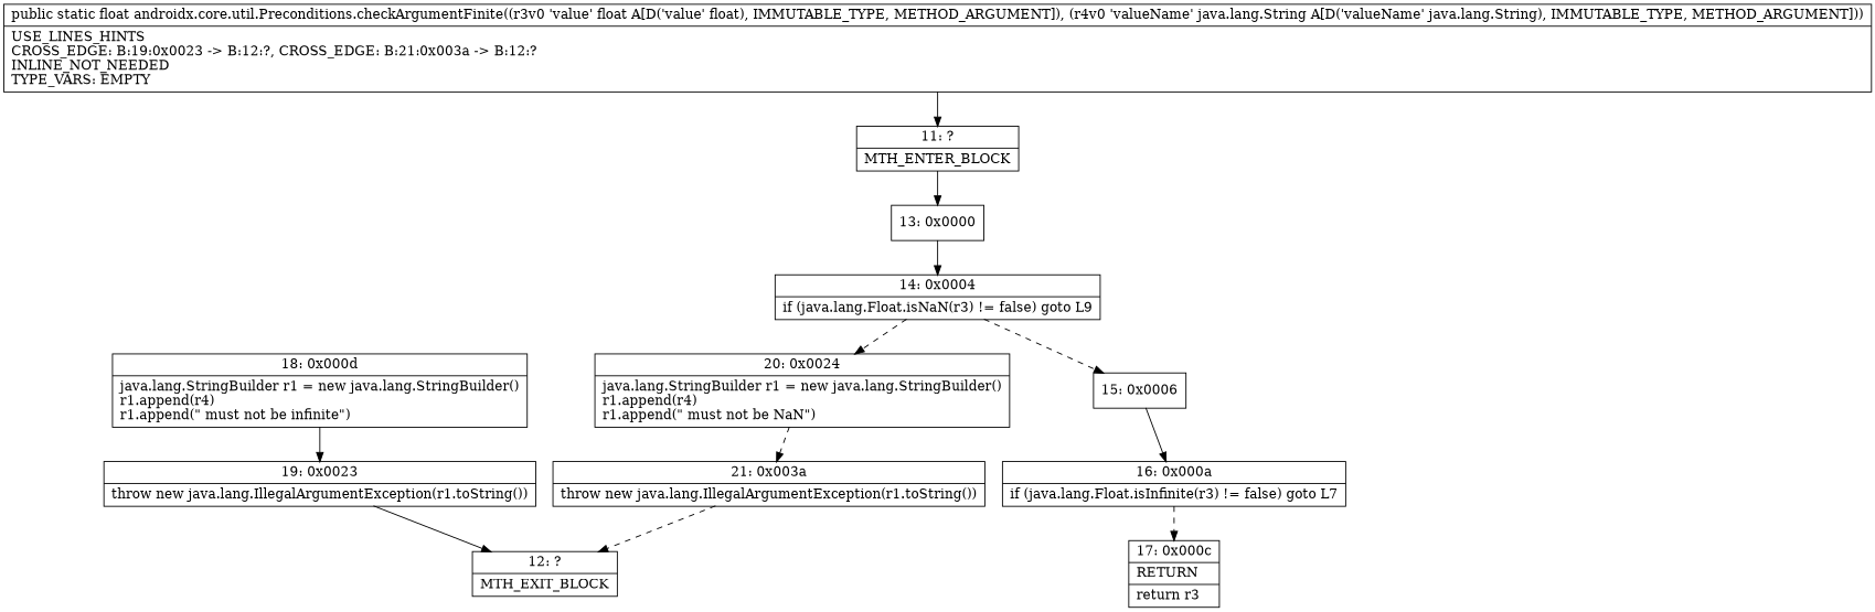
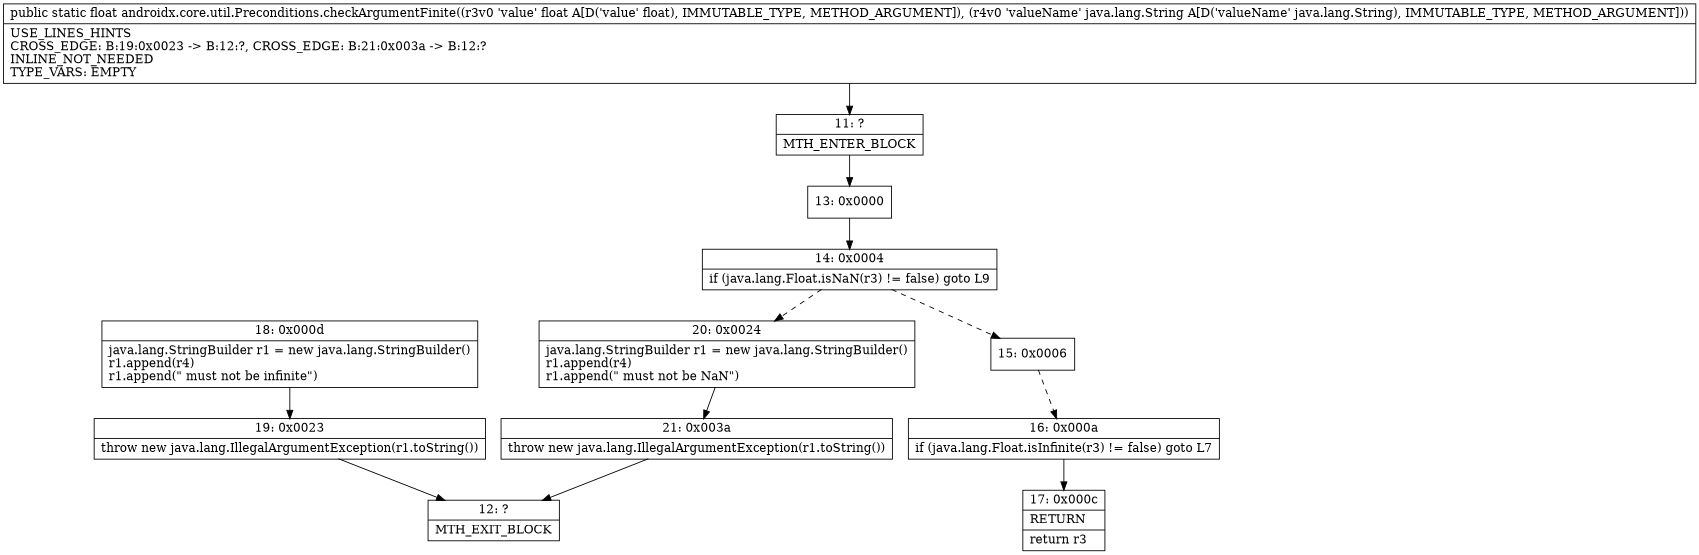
  digraph {
    node [shape=record]
    n1 [label="{11\:\ ?|MTH_ENTER_BLOCK\l}"]
    n2 [label="{13\:\ 0x0000}"]
    n3 [label="{14\:\ 0x0004|if (java.lang.Float.isNaN(r3) != false) goto L9\l}"]
    n4 [label="{15\:\ 0x0006}"]
    n5 [label="{20\:\ 0x0024|java.lang.StringBuilder r1 = new java.lang.StringBuilder()\lr1.append(r4)\lr1.append(\" must not be NaN\")\l}"]
    n6 [label="{16\:\ 0x000a|if (java.lang.Float.isInfinite(r3) != false) goto L7\l}"]
    n7 [label="{21\:\ 0x003a|throw new java.lang.IllegalArgumentException(r1.toString())\l}"]
    n8 [label="{17\:\ 0x000c|RETURN\l|return r3\l}"]
    n9 [label="{18\:\ 0x000d|java.lang.StringBuilder r1 = new java.lang.StringBuilder()\lr1.append(r4)\lr1.append(\" must not be infinite\")\l}"]
    n10 [label="{19\:\ 0x0023|throw new java.lang.IllegalArgumentException(r1.toString())\l}"]
    n11 [label="{12\:\ ?|MTH_EXIT_BLOCK\l}"]
    n12 [label="{public static float androidx.core.util.Preconditions.checkArgumentFinite((r3v0 'value' float A[D('value' float), IMMUTABLE_TYPE, METHOD_ARGUMENT]), (r4v0 'valueName' java.lang.String A[D('valueName' java.lang.String), IMMUTABLE_TYPE, METHOD_ARGUMENT]))  | USE_LINES_HINTS\lCROSS_EDGE: B:19:0x0023 \-\> B:12:?, CROSS_EDGE: B:21:0x003a \-\> B:12:?\lINLINE_NOT_NEEDED\lTYPE_VARS: EMPTY\l}"]
    n1 -> n2
    n2 -> n3
    n3 -> n4 [style=dashed]
    n3 -> n5 [style=dashed]
-   n4 -> n6
-   n5 -> n7 [style=dashed]
-   n6 -> n8 [style=dashed]
-   n7 -> n11 [style=dashed]
+   n4 -> n6 [style=dashed]
+   n5 -> n7
+   n6 -> n8 [style=solid]
+   n7 -> n11
    n9 -> n10
    n10 -> n11
    n12 -> n1
  }
